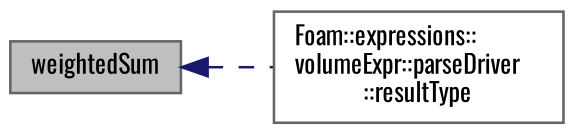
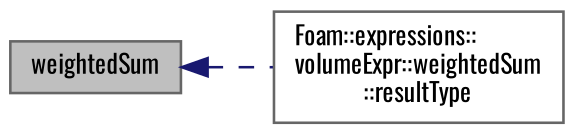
  digraph {
    rankdir=LR
    fontname=Oswald
    node [color=gray40 fontname=Oswald fontsize=10 shape=record]
    n1 [fillcolor=grey75 fontcolor=black height=0.2 label=weightedSum style=filled width=0.4]
-   n2 [height=0.2 label="Foam::expressions::\lvolumeExpr::parseDriver\l::resultType" width=0.4]
+   n2 [height=0.2 label="Foam::expressions::\lvolumeExpr::weightedSum\l::resultType" width=0.4]
    n1 -> n2 [color=midnightblue dir=back fontname=Oswald fontsize=10 labelfontname=Helvetica labelfontsize=10 style=dashed]
  }
